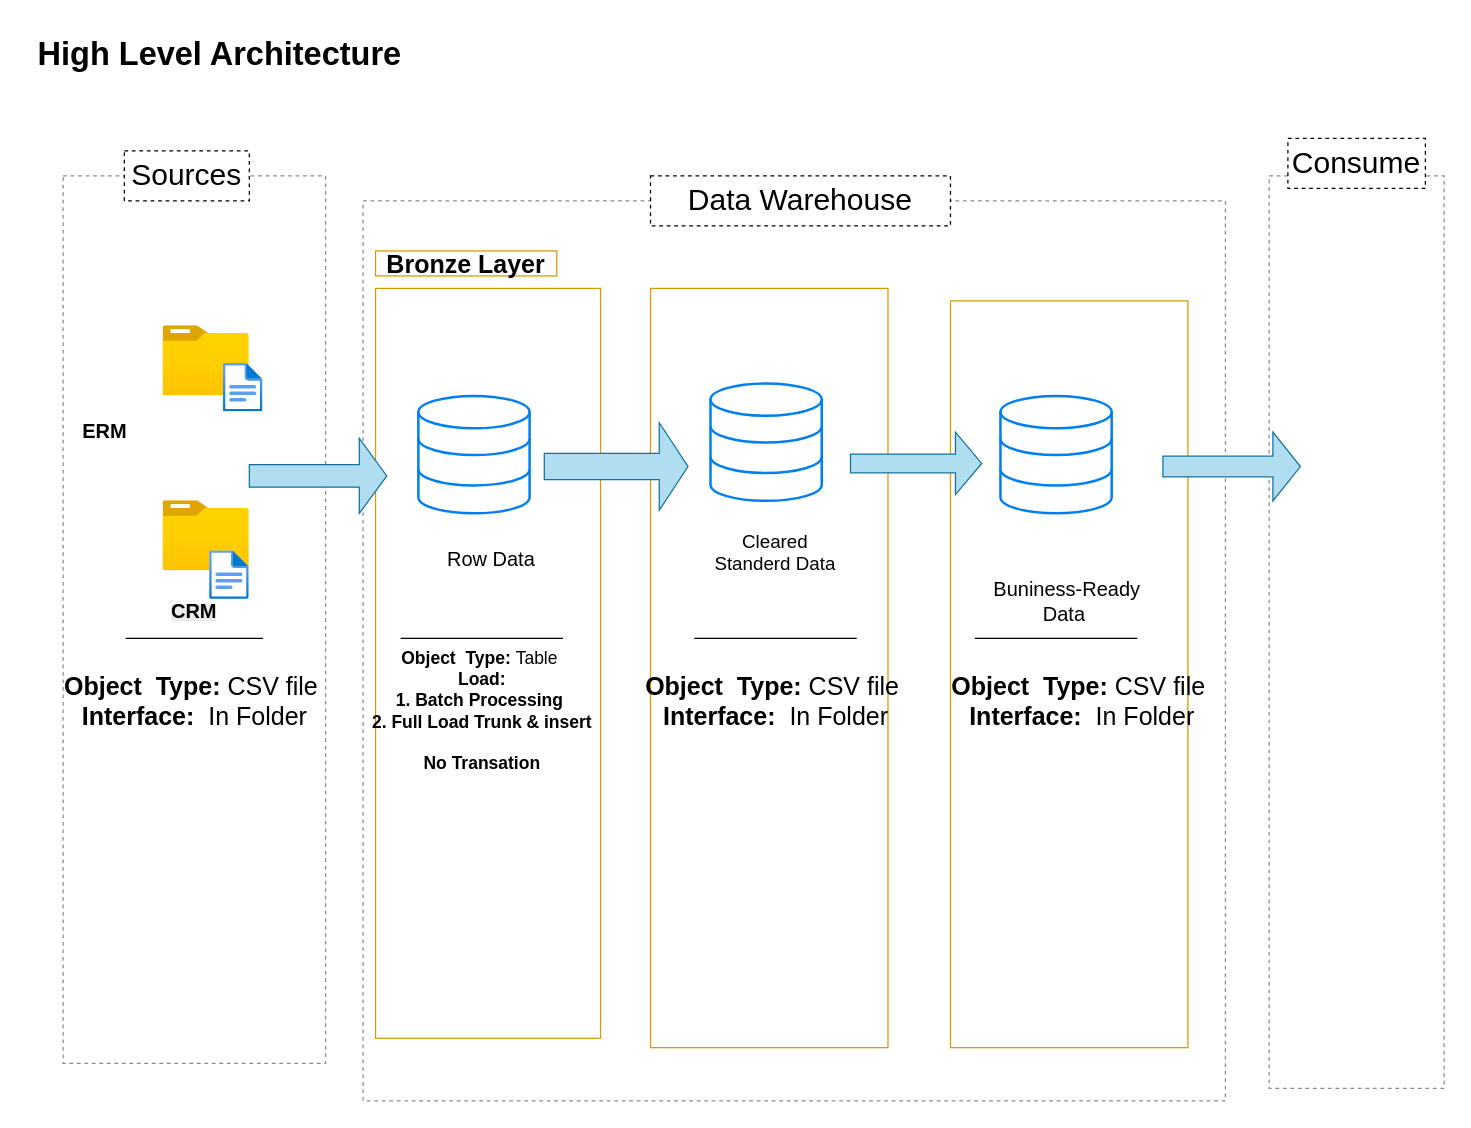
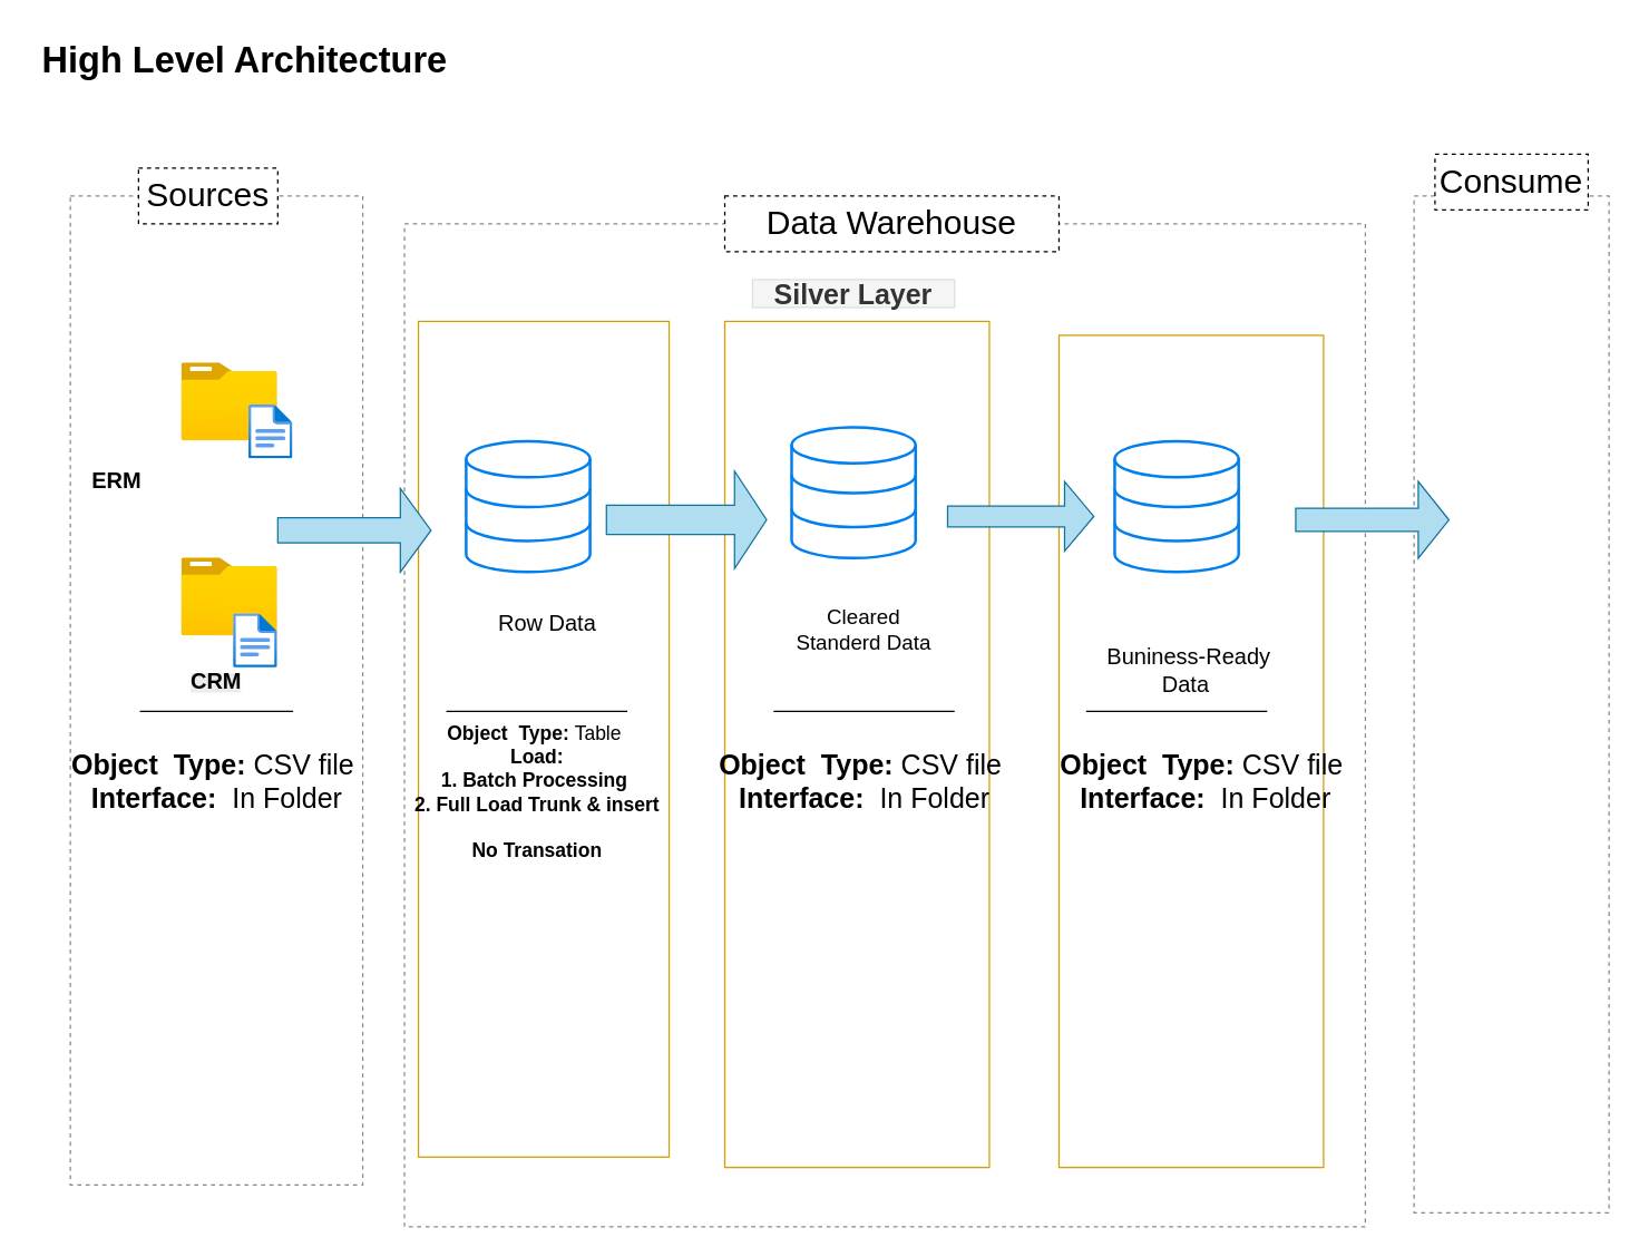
  <mxCell id="0" />
  <mxCell id="1" parent="0" />
  <mxCell id="2" value="&lt;b&gt;&lt;font style=&quot;font-size: 26px;&quot;&gt;High Level Architecture&lt;/font&gt;&lt;/b&gt;&lt;div&gt;&lt;br&gt;&lt;/div&gt;" style="text;html=1;align=center;verticalAlign=middle;resizable=0;points=[];autosize=1;strokeColor=none;fillColor=none;" parent="1" vertex="1"><mxGeometry x="20" y="20" width="310" height="60" as="geometry" /></mxCell>
  <mxCell id="3" value="&#10;&lt;b style=&quot;forced-color-adjust: none; color: rgb(0, 0, 0); font-family: Helvetica; font-size: 12px; font-style: normal; font-variant-ligatures: normal; font-variant-caps: normal; letter-spacing: normal; orphans: 2; text-align: center; text-indent: 0px; text-transform: none; widows: 2; word-spacing: 0px; -webkit-text-stroke-width: 0px; white-space: normal; background-color: rgb(236, 236, 236); text-decoration-thickness: initial; text-decoration-style: initial; text-decoration-color: initial;&quot;&gt;&lt;font style=&quot;forced-color-adjust: none; font-size: 16px;&quot;&gt;CRM&lt;/font&gt;&lt;/b&gt;&#10;&#10;" style="rounded=0;whiteSpace=wrap;html=1;fillColor=none;strokeColor=light-dark(#8a8a8a, #ededed);dashed=1;" parent="1" vertex="1"><mxGeometry x="50" y="140" width="210" height="710" as="geometry" /></mxCell>
  <mxCell id="4" value="Sources" style="rounded=0;whiteSpace=wrap;html=1;fontSize=24;fillColor=default;dashed=1;" parent="1" vertex="1"><mxGeometry x="99" y="120" width="100" height="40" as="geometry" /></mxCell>
  <mxCell id="5" value="" style="rounded=0;whiteSpace=wrap;html=1;fillColor=none;strokeColor=light-dark(#8a8a8a, #ededed);dashed=1;" parent="1" vertex="1"><mxGeometry x="290" y="160" width="690" height="720" as="geometry" /></mxCell>
  <mxCell id="6" value="Data Warehouse" style="rounded=0;whiteSpace=wrap;html=1;fontSize=24;fillColor=default;dashed=1;" parent="1" vertex="1"><mxGeometry x="520" y="140" width="240" height="40" as="geometry" /></mxCell>
  <mxCell id="7" value="" style="rounded=0;whiteSpace=wrap;html=1;fillColor=none;strokeColor=light-dark(#8a8a8a, #ededed);dashed=1;" parent="1" vertex="1"><mxGeometry x="1015" y="140" width="140" height="730" as="geometry" /></mxCell>
  <mxCell id="8" value="Consume" style="rounded=0;whiteSpace=wrap;html=1;fontSize=24;fillColor=default;dashed=1;" parent="1" vertex="1"><mxGeometry x="1030" y="110" width="110" height="40" as="geometry" /></mxCell>
- <mxCell id="9" value="Bronze Layer" style="rounded=0;whiteSpace=wrap;html=1;fillColor=default;strokeColor=#d79b00;fontSize=20;fontStyle=1" parent="1" vertex="1"><mxGeometry x="300" y="200" width="145" height="20" as="geometry" /></mxCell>
  <mxCell id="10" value="" style="rounded=0;whiteSpace=wrap;html=1;fillColor=none;strokeColor=#d79b00;fontSize=20;" parent="1" vertex="1"><mxGeometry x="300" y="230" width="180" height="600" as="geometry" /></mxCell>
+ <mxCell id="11" value="Silver Layer" style="rounded=0;whiteSpace=wrap;html=1;fillColor=#f5f5f5;strokeColor=light-dark(#dedede, #959595);fontSize=20;fontColor=#333333;fontStyle=1" parent="1" vertex="1"><mxGeometry x="540" y="200" width="145" height="20" as="geometry" /></mxCell>
  <mxCell id="12" value="" style="rounded=0;whiteSpace=wrap;html=1;fillColor=none;strokeColor=#d79b00;fontSize=20;" parent="1" vertex="1"><mxGeometry x="520" y="230" width="190" height="607.5" as="geometry" /></mxCell>
  <mxCell id="13" value="" style="rounded=0;whiteSpace=wrap;html=1;fillColor=none;strokeColor=#d79b00;fontSize=20;" parent="1" vertex="1"><mxGeometry x="760" y="240" width="190" height="597.5" as="geometry" /></mxCell>
  <mxCell id="14" value="" style="image;aspect=fixed;html=1;points=[];align=center;fontSize=12;image=img/lib/azure2/general/Folder_Blank.svg;" parent="1" vertex="1"><mxGeometry x="130" y="260" width="69" height="56.0" as="geometry" /></mxCell>
  <mxCell id="15" value="" style="image;aspect=fixed;html=1;points=[];align=center;fontSize=12;image=img/lib/azure2/general/File.svg;" parent="1" vertex="1"><mxGeometry x="178.35" y="290" width="31.65" height="39" as="geometry" /></mxCell>
  <mxCell id="16" value="" style="image;aspect=fixed;html=1;points=[];align=center;fontSize=12;image=img/lib/azure2/general/Folder_Blank.svg;" parent="1" vertex="1"><mxGeometry x="130" y="400" width="69" height="56.0" as="geometry" /></mxCell>
  <mxCell id="17" value="" style="image;aspect=fixed;html=1;points=[];align=center;fontSize=12;image=img/lib/azure2/general/File.svg;" parent="1" vertex="1"><mxGeometry x="167.35" y="440" width="31.65" height="39" as="geometry" /></mxCell>
  <mxCell id="18" value="&lt;b&gt;&lt;font style=&quot;font-size: 16px;&quot;&gt;ERM&lt;/font&gt;&lt;/b&gt;" style="text;html=1;align=center;verticalAlign=middle;resizable=0;points=[];autosize=1;strokeColor=none;fillColor=none;" parent="1" vertex="1"><mxGeometry x="53.35" y="329" width="60" height="30" as="geometry" /></mxCell>
  <mxCell id="19" value="" style="endArrow=none;html=1;rounded=0;" parent="1" edge="1"><mxGeometry width="50" height="50" relative="1" as="geometry"><mxPoint x="100" y="510" as="sourcePoint" /><mxPoint x="210" y="510" as="targetPoint" /></mxGeometry></mxCell>
  <mxCell id="20" value="&lt;b&gt;Object&amp;nbsp; Type:&lt;/b&gt; CSV file&amp;nbsp;&lt;div&gt;&lt;b&gt;Interface:&lt;/b&gt;&amp;nbsp; In Folder&lt;/div&gt;" style="text;html=1;align=center;verticalAlign=middle;resizable=0;points=[];autosize=1;strokeColor=none;fillColor=none;fontSize=20;" parent="1" vertex="1"><mxGeometry x="40" y="530" width="230" height="60" as="geometry" /></mxCell>
  <mxCell id="21" value="" style="html=1;verticalLabelPosition=bottom;align=center;labelBackgroundColor=#ffffff;verticalAlign=top;strokeWidth=2;strokeColor=#0080F0;shadow=0;dashed=0;shape=mxgraph.ios7.icons.data;" vertex="1" parent="1"><mxGeometry x="334.25" y="316" width="89" height="94" as="geometry" /></mxCell>
  <mxCell id="22" value="" style="html=1;verticalLabelPosition=bottom;align=center;labelBackgroundColor=#ffffff;verticalAlign=top;strokeWidth=2;strokeColor=#0080F0;shadow=0;dashed=0;shape=mxgraph.ios7.icons.data;" vertex="1" parent="1"><mxGeometry x="568" y="306" width="89" height="94" as="geometry" /></mxCell>
  <mxCell id="23" value="" style="html=1;verticalLabelPosition=bottom;align=center;labelBackgroundColor=#ffffff;verticalAlign=top;strokeWidth=2;strokeColor=#0080F0;shadow=0;dashed=0;shape=mxgraph.ios7.icons.data;" vertex="1" parent="1"><mxGeometry x="800" y="316" width="89" height="94" as="geometry" /></mxCell>
  <mxCell id="24" value="" style="shape=singleArrow;whiteSpace=wrap;html=1;fillColor=#b1ddf0;strokeColor=#10739e;" vertex="1" parent="1"><mxGeometry x="199" y="350" width="110" height="60" as="geometry" /></mxCell>
  <mxCell id="25" value="" style="shape=singleArrow;whiteSpace=wrap;html=1;fillColor=#b1ddf0;strokeColor=#10739e;" vertex="1" parent="1"><mxGeometry x="435" y="337.5" width="115" height="70" as="geometry" /></mxCell>
  <mxCell id="26" value="" style="shape=singleArrow;whiteSpace=wrap;html=1;fillColor=#b1ddf0;strokeColor=#10739e;" vertex="1" parent="1"><mxGeometry x="680" y="345" width="105" height="50" as="geometry" /></mxCell>
  <mxCell id="27" value="" style="shape=singleArrow;whiteSpace=wrap;html=1;fillColor=#b1ddf0;strokeColor=#10739e;" vertex="1" parent="1"><mxGeometry x="930" y="345" width="110" height="55" as="geometry" /></mxCell>
  <mxCell id="28" value="Row Data&amp;nbsp;" style="text;html=1;align=center;verticalAlign=middle;whiteSpace=wrap;rounded=0;fontSize=16;" vertex="1" parent="1"><mxGeometry x="320" y="423.5" width="150" height="46.5" as="geometry" /></mxCell>
- <mxCell id="29" value="Cleared Standerd Data" style="text;html=1;align=center;verticalAlign=middle;whiteSpace=wrap;rounded=0;fontSize=15;" vertex="1" parent="1"><mxGeometry x="570" y="422" width="100" height="38" as="geometry" /></mxCell>
+ <mxCell id="29" value="Cleared Standerd Data" style="text;html=1;align=center;verticalAlign=middle;whiteSpace=wrap;rounded=0;fontSize=15;" vertex="1" parent="1"><mxGeometry x="570" y="432" width="100" height="38" as="geometry" /></mxCell>
  <mxCell id="30" value="Buniness-Ready&lt;div&gt;Data&amp;nbsp;&lt;/div&gt;" style="text;html=1;align=center;verticalAlign=middle;whiteSpace=wrap;rounded=0;fontSize=16;" vertex="1" parent="1"><mxGeometry x="785" y="467" width="136.5" height="28" as="geometry" /></mxCell>
  <mxCell id="31" value="" style="endArrow=none;html=1;rounded=0;" edge="1" parent="1"><mxGeometry width="50" height="50" relative="1" as="geometry"><mxPoint x="320" y="510" as="sourcePoint" /><mxPoint x="450" y="510" as="targetPoint" /></mxGeometry></mxCell>
  <mxCell id="32" value="" style="endArrow=none;html=1;rounded=0;" edge="1" parent="1"><mxGeometry width="50" height="50" relative="1" as="geometry"><mxPoint x="555" y="510" as="sourcePoint" /><mxPoint x="685" y="510" as="targetPoint" /></mxGeometry></mxCell>
  <mxCell id="33" value="" style="endArrow=none;html=1;rounded=0;" edge="1" parent="1"><mxGeometry width="50" height="50" relative="1" as="geometry"><mxPoint x="779.5" y="510" as="sourcePoint" /><mxPoint x="909.5" y="510" as="targetPoint" /></mxGeometry></mxCell>
  <mxCell id="34" value="&lt;b&gt;Object&amp;nbsp; Type:&lt;/b&gt;&amp;nbsp;Table&amp;nbsp;&lt;div&gt;&lt;b&gt;Load:&lt;/b&gt;&lt;/div&gt;&lt;div&gt;&lt;b&gt;1. Batch Processing&amp;nbsp;&lt;/b&gt;&lt;/div&gt;&lt;div&gt;&lt;b&gt;2. Full Load Trunk &amp;amp; insert&lt;/b&gt;&lt;/div&gt;&lt;div&gt;&lt;br&gt;&lt;/div&gt;&lt;div&gt;&lt;b&gt;No Transation&lt;/b&gt;&lt;/div&gt;&lt;div&gt;&lt;b&gt;&lt;br&gt;&lt;/b&gt;&lt;/div&gt;&lt;div&gt;&lt;b&gt;&lt;br&gt;&lt;/b&gt;&lt;/div&gt;" style="text;html=1;align=center;verticalAlign=middle;resizable=0;points=[];autosize=1;strokeColor=none;fillColor=none;fontSize=14;" vertex="1" parent="1"><mxGeometry x="285" y="510" width="200" height="150" as="geometry" /></mxCell>
  <mxCell id="35" value="&lt;b&gt;Object&amp;nbsp; Type:&lt;/b&gt; CSV file&amp;nbsp;&lt;div&gt;&lt;b&gt;Interface:&lt;/b&gt;&amp;nbsp; In Folder&lt;/div&gt;" style="text;html=1;align=center;verticalAlign=middle;resizable=0;points=[];autosize=1;strokeColor=none;fillColor=none;fontSize=20;" vertex="1" parent="1"><mxGeometry x="505" y="530" width="230" height="60" as="geometry" /></mxCell>
  <mxCell id="36" value="&lt;b&gt;Object&amp;nbsp; Type:&lt;/b&gt; CSV file&amp;nbsp;&lt;div&gt;&lt;b&gt;Interface:&lt;/b&gt;&amp;nbsp; In Folder&lt;/div&gt;" style="text;html=1;align=center;verticalAlign=middle;resizable=0;points=[];autosize=1;strokeColor=none;fillColor=none;fontSize=20;" vertex="1" parent="1"><mxGeometry x="750" y="530" width="230" height="60" as="geometry" /></mxCell>
